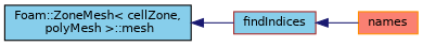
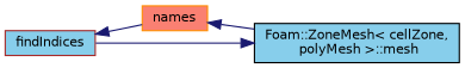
  digraph {
    rankdir=LR
    node [fillcolor=skyblue fontname=Helvetica fontsize=10 shape=record style=filled]
    edge [color=midnightblue dir=back fontname=Helvetica fontsize=10 labelfontname=Helvetica labelfontsize=10 style=solid]
    n1 [color=brown fontcolor=black height=0.2 label=findIndices width=0.4]
    n2 [color=darkorange fillcolor=salmon height=0.2 label=names width=0.4]
    n3 [color=black height=0.2 label="Foam::ZoneMesh\< cellZone,\l polyMesh \>::mesh" width=0.4]
    n1 -> n2
+   n2 -> n3
    n3 -> n1
  }
